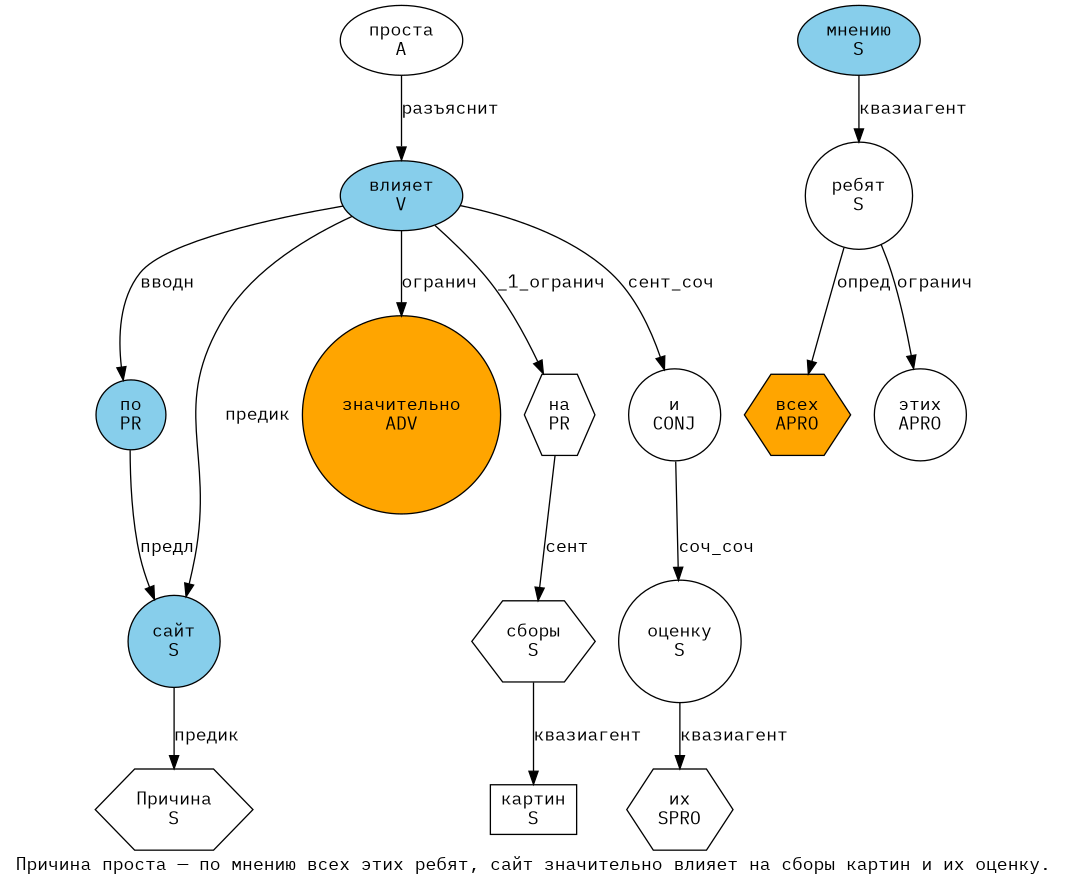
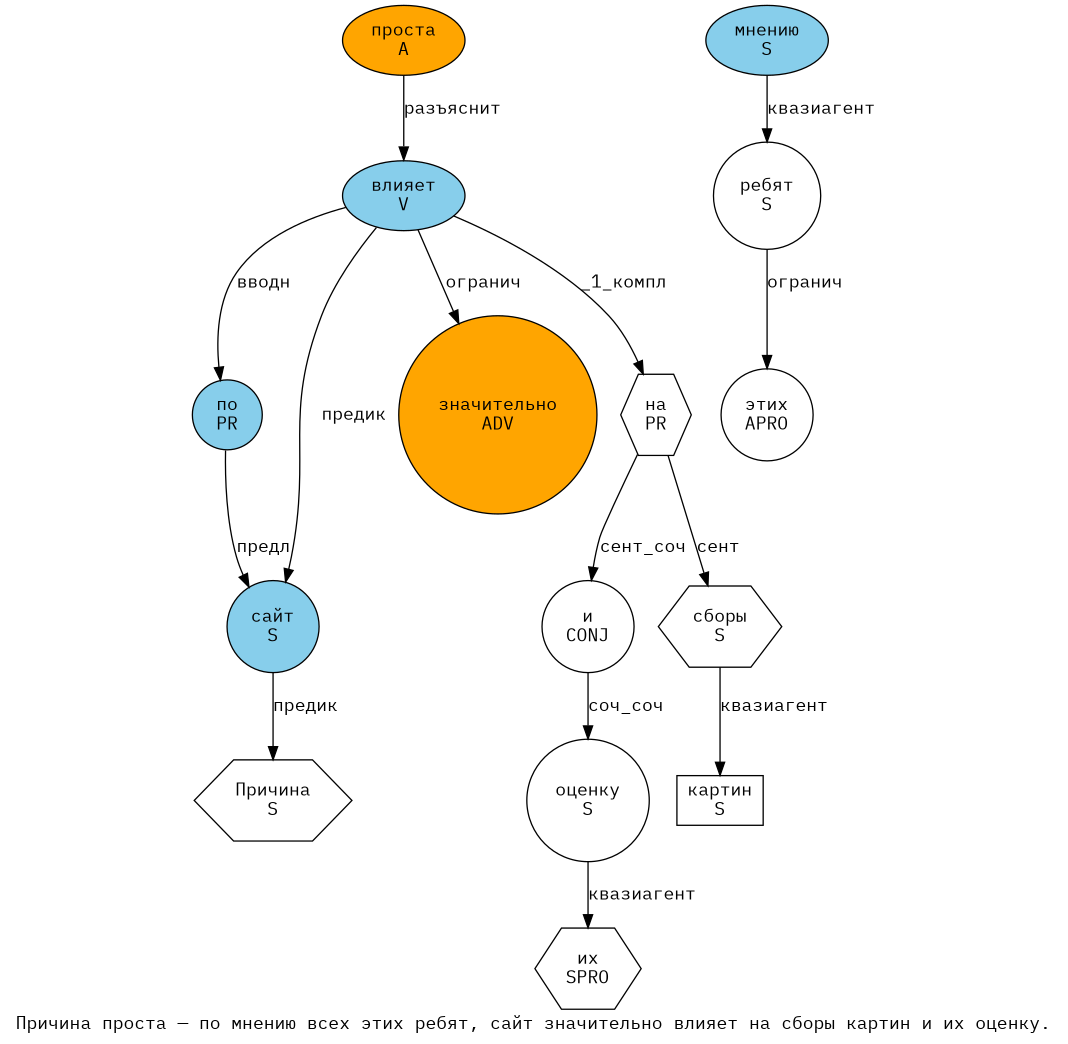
  digraph {
    fontname="IBM Plex Mono"
    label="Причина проста — по мнению всех этих ребят, сайт значительно влияет на сборы картин и их оценку."
    node [fillcolor=white fontname="IBM Plex Mono" penwidth=1 shape=circle style=filled]
    edge [fontname="IBM Plex Mono"]
    n1 [label="Причина\nS" shape=hexagon]
-   n2 [label="проста\nA" shape=ellipse]
+   n2 [fillcolor=orange label="проста\nA" shape=ellipse]
    n3 [fillcolor=skyblue label="влияет\nV" shape=ellipse]
    n4 [fillcolor=skyblue label="по\nPR"]
    n5 [fillcolor=skyblue label="сайт\nS"]
    n6 [fillcolor=orange label="значительно\nADV"]
    n7 [label="на\nPR" shape=hexagon]
    n8 [label="и\nCONJ"]
    n9 [fillcolor=skyblue label="мнению\nS" shape=ellipse]
    n10 [label="ребят\nS"]
-   n11 [fillcolor=orange label="всех\nAPRO" shape=hexagon]
    n12 [label="этих\nAPRO"]
    n13 [label="сборы\nS" shape=hexagon]
    n14 [label="оценку\nS"]
    n15 [label="картин\nS" shape=box]
    n16 [label="их\nSPRO" shape=hexagon]
    n2 -> n3 [label="разъяснит"]
    n3 -> n4 [label="вводн"]
    n3 -> n5 [label="предик"]
    n3 -> n6 [label="огранич"]
-   n3 -> n7 [label="_1_огранич"]
-   n3 -> n8 [label="сент_соч"]
+   n3 -> n7 [label="_1_компл"]
+   n7 -> n8 [label="сент_соч"]
    n4 -> n5 [label="предл"]
    n5 -> n1 [label="предик"]
    n7 -> n13 [label="сент"]
    n8 -> n14 [label="соч_соч"]
    n9 -> n10 [label="квазиагент"]
-   n10 -> n11 [label="опред"]
    n10 -> n12 [label="огранич"]
    n13 -> n15 [label="квазиагент"]
    n14 -> n16 [label="квазиагент"]
  }
